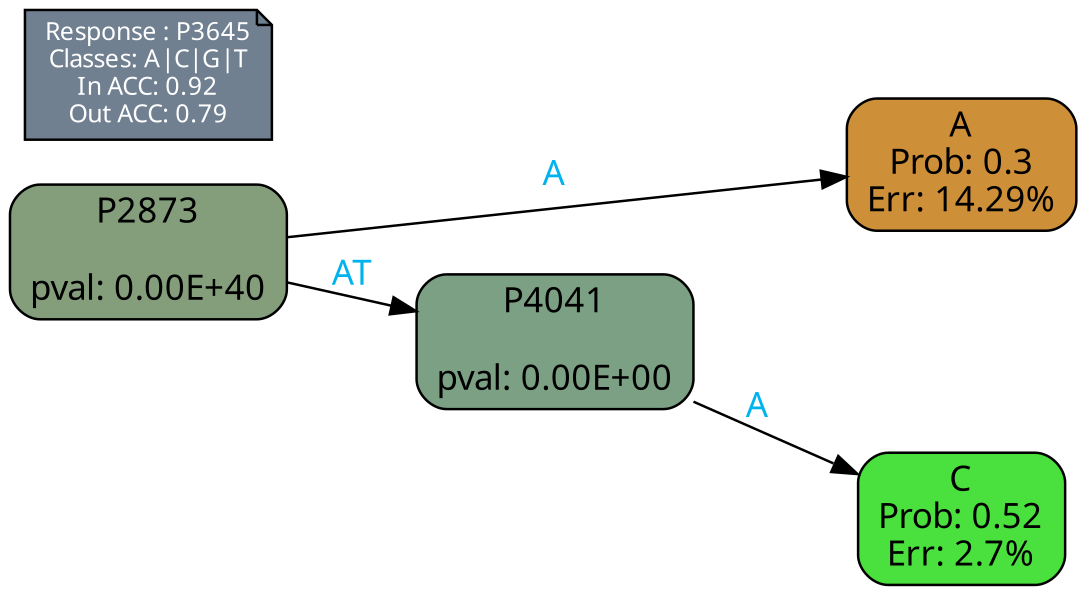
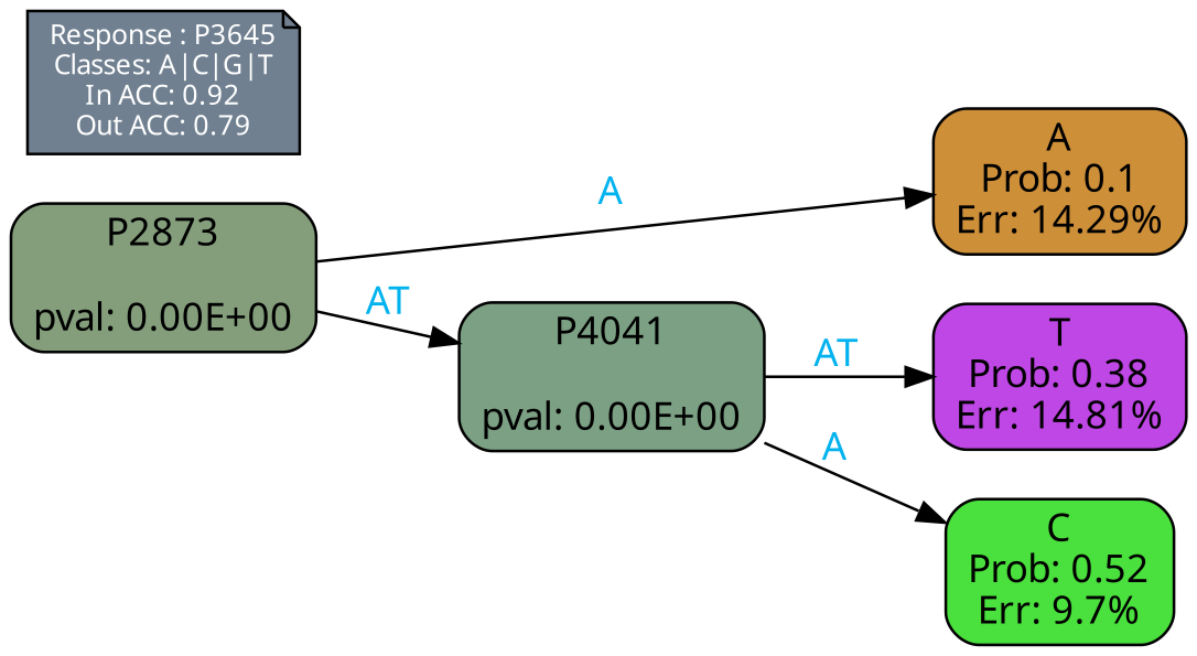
  digraph {
    fontname="Noto Sans"
    rankdir=LR
    ranksep=equally
    splines=polylines
    node [color=black fontname="Noto Sans" shape=box style="filled, rounded"]
    edge [fontcolor=deepskyblue2 fontname="Noto Sans"]
-   n1 [fillcolor="#ce8f39" label="A\nProb: 0.3\nErr: 14.29%"]
-   n3 [fillcolor="#4ae03d" label="C\nProb: 0.52\nErr: 2.7%"]
+   n1 [fillcolor="#ce8f39" label="A\nProb: 0.1\nErr: 14.29%"]
+   n2 [fillcolor="#bf47e5" label="T\nProb: 0.38\nErr: 14.81%"]
+   n3 [fillcolor="#4ae03d" label="C\nProb: 0.52\nErr: 9.7%"]
    n4 [align=left fillcolor=slategray fontcolor=white fontsize=10 label="Response : P3645\nClasses: A|C|G|T\nIn ACC: 0.92\nOut ACC: 0.79\n" shape=note style=filled]
-   n5 [fillcolor="#849e7c" label="P2873\n\npval: 0.00E+40"]
+   n5 [fillcolor="#849e7c" label="P2873\n\npval: 0.00E+00"]
    n6 [fillcolor="#7ca084" label="P4041\n\npval: 0.00E+00"]
    subgraph sub_1 {
      rank=same
      n1
+     n2
      n3
    }
    subgraph sub_2 {
      rank=same
      n4
      n5
    }
    n5 -> n1 [label=A]
    n5 -> n6 [label=AT]
+   n6 -> n2 [label=AT]
    n6 -> n3 [label=A]
  }
